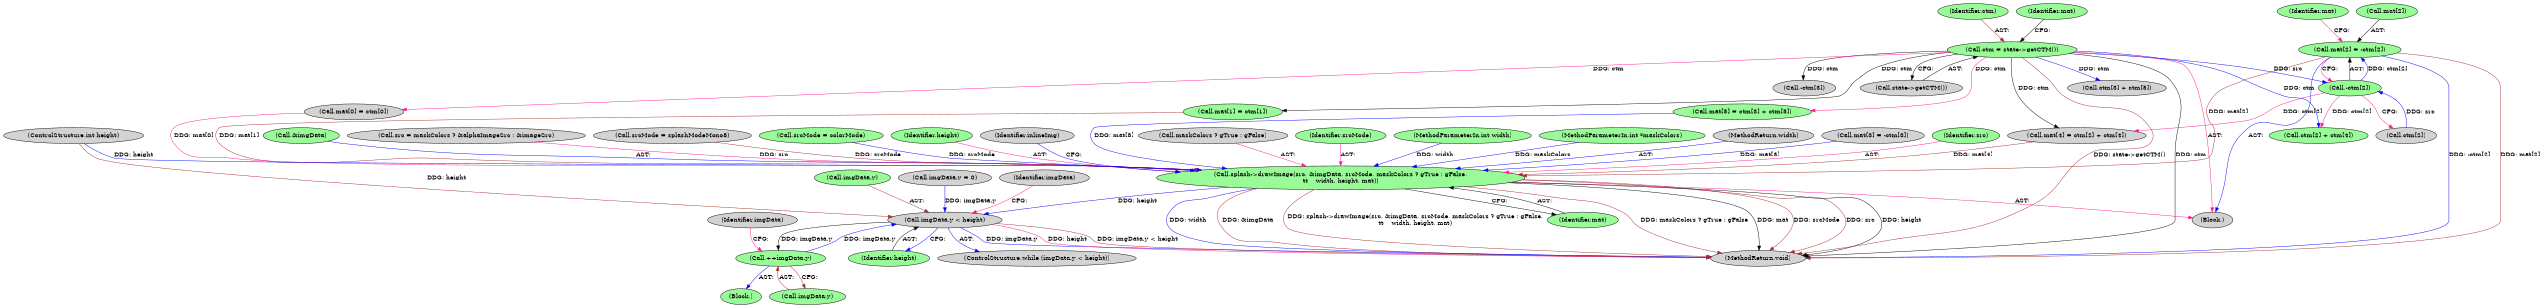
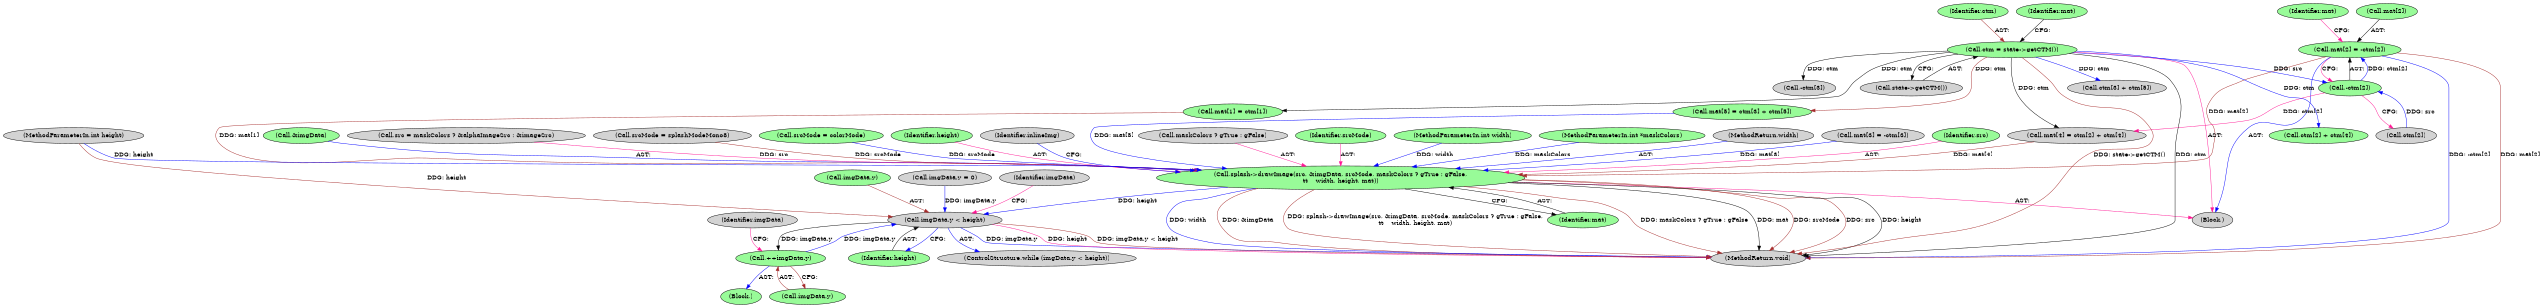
  digraph {
    node [fillcolor=palegreen style=filled]
    edge [color=blue]
    n1 [label="(Call,mat[2] = -ctm[2])"]
    n2 [label="(Call,-ctm[2])"]
    n3 [label="(Call,splash->drawImage(src, &imgData, srcMode, maskColors ? gTrue : gFalse,\n\t\t    width, height, mat))"]
    n4 [fillcolor=lightgrey label="(Block,)"]
    n5 [fillcolor=lightgrey label="(MethodReturn,void)"]
    n6 [fillcolor=lightgrey label="(Call,mat[4] = ctm[2] + ctm[4])"]
    n7 [fillcolor=lightgrey label="(Call,ctm[2])"]
    n8 [label="(Call,ctm[2] + ctm[4])"]
    n9 [fillcolor=lightgrey label="(Call,imgData.y < height)"]
    n10 [label="(Identifier,mat)"]
    n11 [label="(Call,ctm = state->getCTM())"]
    n12 [fillcolor=lightgrey label="(Call,ctm[3] + ctm[5])"]
    n13 [label="(Call,mat[1] = ctm[1])"]
    n14 [fillcolor=lightgrey label="(Call,-ctm[3])"]
    n15 [label="(Call,mat[5] = ctm[3] + ctm[5])"]
    n16 [fillcolor=lightgrey label="(Call,state->getCTM())"]
-   n17 [fillcolor=lightgrey label="(Call,mat[0] = ctm[0])"]
    n18 [label="(Call,++imgData.y)"]
    n19 [label="(Identifier,height)"]
    n20 [fillcolor=lightgrey label="(ControlStructure,while (imgData.y < height))"]
    n21 [label="(Block,)"]
    n22 [label="(Call,imgData.y)"]
    n23 [label="(Identifier,mat)"]
    n24 [label="(Call,imgData.y)"]
    n25 [label="(Call,&imgData)"]
    n26 [fillcolor=lightgrey label="(Call,src = maskColors ? &alphaImageSrc : &imageSrc)"]
    n27 [fillcolor=lightgrey label="(Call,imgData.y = 0)"]
    n28 [label="(Identifier,ctm)"]
    n29 [fillcolor=lightgrey label="(Call,srcMode = splashModeMono8)"]
    n30 [label="(Call,srcMode = colorMode)"]
    n31 [label="(Call,mat[2])"]
    n32 [label="(Identifier,height)"]
    n33 [fillcolor=lightgrey label="(Identifier,inlineImg)"]
    n34 [fillcolor=lightgrey label="(Identifier,imgData)"]
    n35 [fillcolor=lightgrey label="(Identifier,imgData)"]
    n36 [fillcolor=lightgrey label="(Call,maskColors ? gTrue : gFalse)"]
    n37 [label="(Identifier,srcMode)"]
    n38 [label="(MethodParameterIn,int width)"]
    n39 [label="(MethodParameterIn,int *maskColors)"]
    n40 [fillcolor=lightgrey label="(MethodReturn,width)"]
    n41 [fillcolor=lightgrey label="(Call,mat[3] = -ctm[3])"]
-   n42 [fillcolor=lightgrey label="(ControlStructure,int height)"]
+   n42 [fillcolor=lightgrey label="(MethodParameterIn,int height)"]
    n43 [label="(Identifier,mat)"]
    n44 [label="(Identifier,src)"]
    n1 -> n2 [color=deeppink label="CFG: "]
    n1 -> n3 [color=brown label="DDG: mat[2]"]
    n1 -> n4 [label="AST: "]
    n1 -> n5 [label="DDG: -ctm[2]"]
    n1 -> n5 [color=brown label="DDG: mat[2]"]
    n2 -> n1 [color=black label="AST: "]
    n2 -> n1 [label="DDG: ctm[2]"]
    n2 -> n6 [color=deeppink label="DDG: ctm[2]"]
    n2 -> n7 [color=deeppink label="CFG: "]
-   n2 -> n8 [color=deeppink label="DDG: ctm[2]"]
    n3 -> n4 [color=deeppink label="AST: "]
    n3 -> n5 [label="DDG: width"]
    n3 -> n5 [color=brown label="DDG: &imgData"]
    n3 -> n5 [color=brown label="DDG: splash->drawImage(src, &imgData, srcMode, maskColors ? gTrue : gFalse,\n\t\t    width, height, mat)"]
    n3 -> n5 [color=brown label="DDG: maskColors ? gTrue : gFalse"]
    n3 -> n5 [color=black label="DDG: mat"]
    n3 -> n5 [color=brown label="DDG: srcMode"]
    n3 -> n5 [color=brown label="DDG: src"]
    n3 -> n5 [color=black label="DDG: height"]
    n3 -> n9 [label="DDG: height"]
    n3 -> n10 [color=black label="CFG: "]
    n6 -> n3 [color=brown label="DDG: mat[4]"]
    n7 -> n2 [label="DDG: src"]
    n9 -> n5 [label="DDG: imgData.y"]
    n9 -> n5 [color=deeppink label="DDG: height"]
    n9 -> n5 [color=brown label="DDG: imgData.y < height"]
    n9 -> n18 [color=black label="DDG: imgData.y"]
    n9 -> n19 [label="CFG: "]
    n9 -> n20 [label="AST: "]
    n10 -> n3 [color=black label="AST: "]
    n11 -> n2 [label="DDG: src"]
    n11 -> n4 [color=deeppink label="AST: "]
    n11 -> n5 [color=brown label="DDG: state->getCTM()"]
    n11 -> n5 [color=black label="DDG: ctm"]
    n11 -> n6 [color=black label="DDG: ctm"]
    n11 -> n8 [label="DDG: ctm"]
    n11 -> n12 [label="DDG: ctm"]
    n11 -> n13 [color=black label="DDG: ctm"]
    n11 -> n14 [color=black label="DDG: ctm"]
-   n11 -> n15 [color=deeppink label="DDG: ctm"]
+   n11 -> n15 [color=brown label="DDG: ctm"]
    n11 -> n16 [color=black label="CFG: "]
-   n11 -> n17 [color=deeppink label="DDG: ctm"]
    n13 -> n3 [color=brown label="DDG: mat[1]"]
    n15 -> n3 [label="DDG: mat[5]"]
    n16 -> n11 [color=black label="AST: "]
-   n17 -> n3 [color=deeppink label="DDG: mat[0]"]
    n18 -> n9 [label="DDG: imgData.y"]
    n18 -> n21 [label="AST: "]
    n18 -> n22 [color=brown label="CFG: "]
    n19 -> n9 [color=black label="AST: "]
    n22 -> n18 [color=brown label="AST: "]
    n23 -> n1 [color=deeppink label="CFG: "]
    n24 -> n9 [color=brown label="AST: "]
    n25 -> n3 [label="AST: "]
    n26 -> n3 [color=deeppink label="DDG: src"]
    n27 -> n9 [label="DDG: imgData.y"]
    n28 -> n11 [color=brown label="AST: "]
    n29 -> n3 [color=brown label="DDG: srcMode"]
    n30 -> n3 [label="DDG: srcMode"]
    n31 -> n1 [color=black label="AST: "]
    n32 -> n3 [color=deeppink label="AST: "]
    n33 -> n3 [label="CFG: "]
    n34 -> n9 [color=deeppink label="CFG: "]
    n35 -> n18 [color=deeppink label="CFG: "]
    n36 -> n3 [color=deeppink label="AST: "]
    n37 -> n3 [color=deeppink label="AST: "]
    n38 -> n3 [label="DDG: width"]
    n39 -> n3 [label="DDG: maskColors"]
    n40 -> n3 [label="AST: "]
    n41 -> n3 [label="DDG: mat[3]"]
    n42 -> n3 [label="DDG: height"]
    n42 -> n9 [color=brown label="DDG: height"]
    n43 -> n11 [color=black label="CFG: "]
    n44 -> n3 [color=deeppink label="AST: "]
  }
